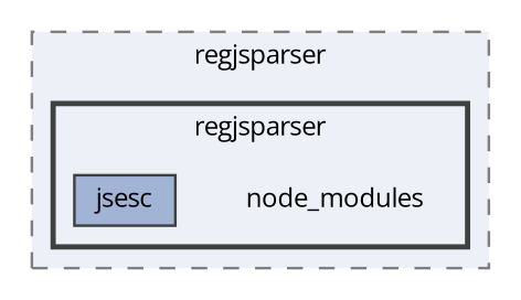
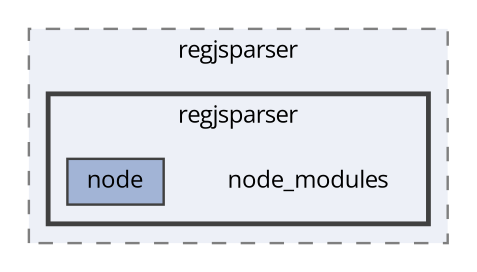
  digraph {
    compound=true
    fontname="Open Sans"
    node [fontname="Open Sans" fontsize=10]
    n1 [height=0.2 label=node_modules shape=plaintext width=0.4]
-   n2 [color=grey25 fillcolor="#a2b4d6" height=0.2 label=jsesc shape=box style=filled width=0.4]
+   n2 [color=grey25 fillcolor="#a2b4d6" height=0.2 label="node" shape=box style=filled width=0.4]
    subgraph cluster_1 {
      bgcolor="#edf0f7"
      fontsize=10
      label=regjsparser
      pencolor=grey50
      style="filled,dashed"
      subgraph cluster_2 {
        bgcolor="#edf0f7"
        fontsize=10
        pencolor=grey25
        style="filled,bold"
        n1
        n2
      }
    }
  }
